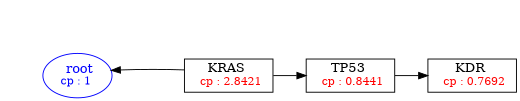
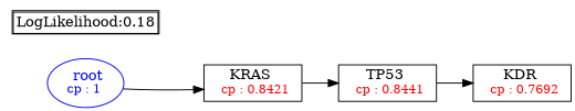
  digraph {
    fontsize=10
    rankdir=LR
    node [shape=box]
    n1 [color=Blue label=<<font color='Blue'> root</font><br/><font color='Blue' POINT-SIZE='12'>cp : 1 </font>> shape=oval]
-   n2 [label=<KRAS <br/> <font color='Red' POINT-SIZE='12'> cp : 2.8421 </font>>]
+   n2 [label=<KRAS <br/> <font color='Red' POINT-SIZE='12'> cp : 0.8421 </font>>]
    n3 [label=<TP53 <br/> <font color='Red' POINT-SIZE='12'> cp : 0.8441 </font>>]
    n4 [label=<KDR <br/> <font color='Red' POINT-SIZE='12'> cp : 0.7692 </font>>]
-   n2 -> n1
+   n5 [label=<<TABLE BORDER="1" CELLBORDER="1" CELLSPACING="0" >     <TR><TD ALIGN="LEFT">LogLikelihood:0.18</TD></TR>     </TABLE>> shape=plaintext]
+   n1 -> n2
    n2 -> n3
    n3 -> n4
  }
